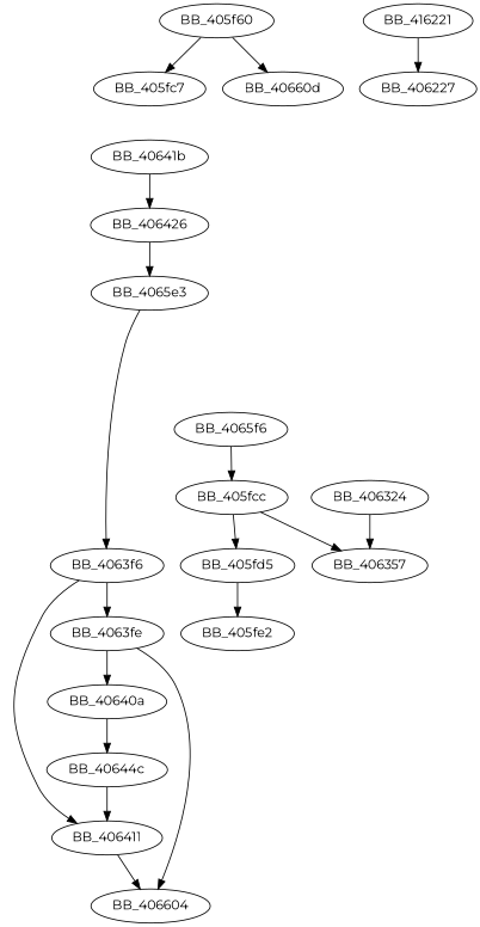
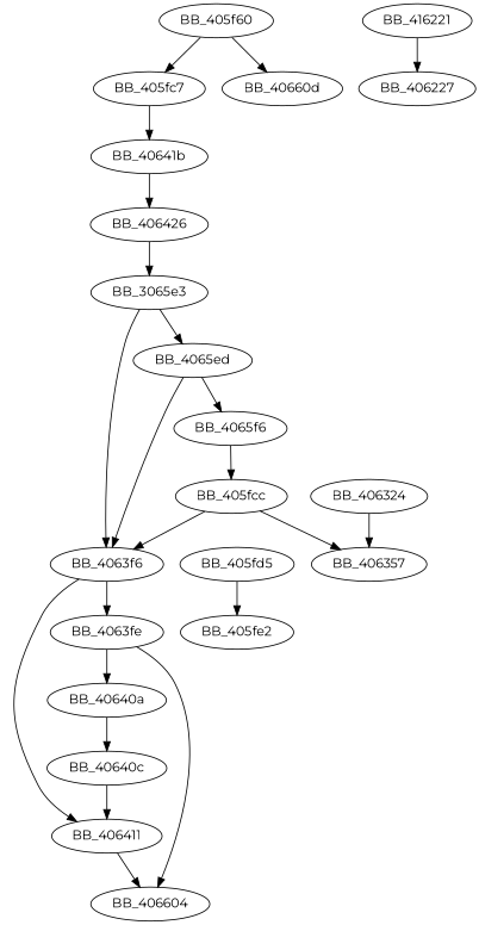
  digraph {
    fontname=Montserrat
    node [fontname=Montserrat]
    edge [fontname=Montserrat]
    BB_405f60
    BB_405fc7
    BB_40660d
    BB_40641b
    BB_406426
-   BB_4065e3
+   BB_4065e3 [label=BB_3065e3]
    BB_4063f6
+   BB_4065ed
    BB_405fcc
    BB_405fd5
    n11 [label=BB_406357]
    BB_405fe2
    n13 [label=BB_416221]
    BB_406227
    BB_406324
    BB_4063fe
    BB_406411
    BB_40640a
    BB_406604
-   BB_40640c [label=BB_40644c]
+   BB_40640c
    BB_4065f6
    BB_405f60 -> BB_405fc7
    BB_405f60 -> BB_40660d
+   BB_405fc7 -> BB_40641b
    BB_40641b -> BB_406426
    BB_406426 -> BB_4065e3
    BB_4065e3 -> BB_4063f6
+   BB_4065e3 -> BB_4065ed
    BB_4063f6 -> BB_4063fe
    BB_4063f6 -> BB_406411
-   BB_405fcc -> BB_405fd5
+   BB_4065ed -> BB_4063f6
+   BB_4065ed -> BB_4065f6
+   BB_405fcc -> BB_4063f6
    BB_405fcc -> n11
    BB_405fd5 -> BB_405fe2
    n13 -> BB_406227
    BB_406324 -> n11
    BB_4063fe -> BB_40640a
    BB_4063fe -> BB_406604
    BB_406411 -> BB_406604
    BB_40640a -> BB_40640c
    BB_40640c -> BB_406411
    BB_4065f6 -> BB_405fcc
  }
